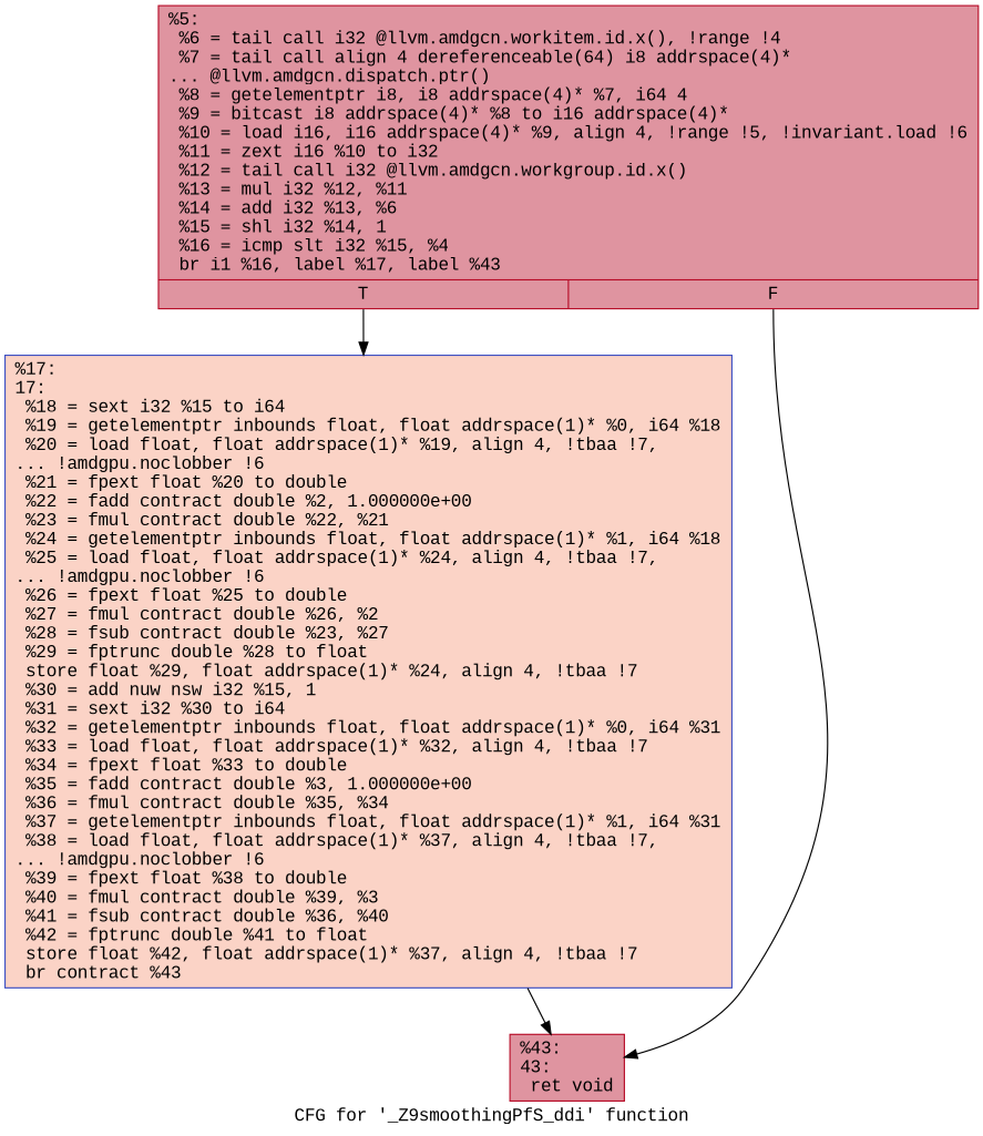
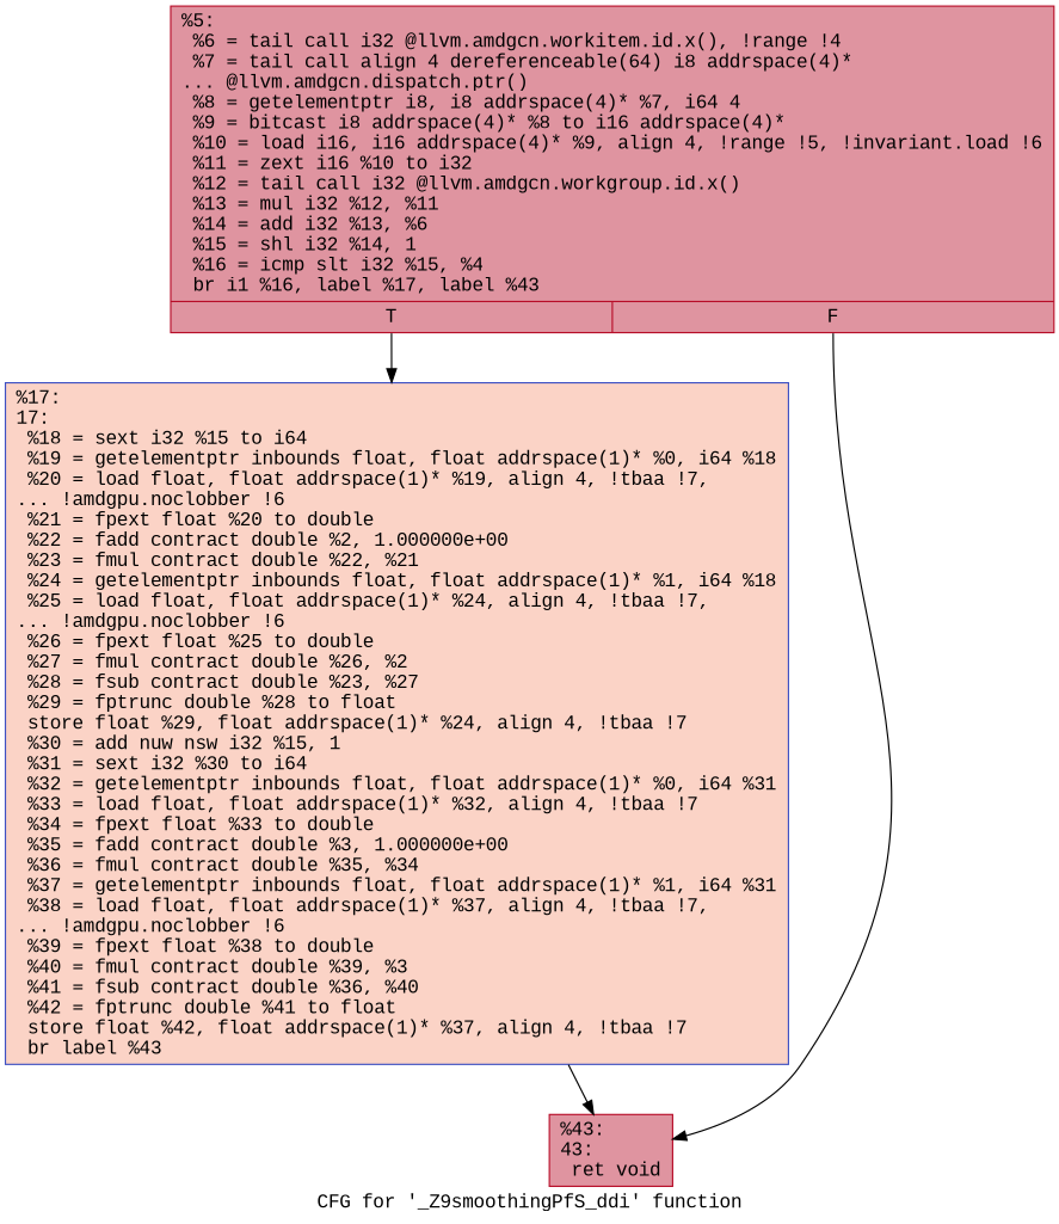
  digraph {
    label="CFG for '_Z9smoothingPfS_ddi' function"
    fontname="Liberation Mono"
    node [color="#b70d28ff" fillcolor="#b70d2870" shape=record style=filled fontname="Liberation Mono"]
    edge [fontname="Liberation Mono"]
    n1 [label="{%5:\l  %6 = tail call i32 @llvm.amdgcn.workitem.id.x(), !range !4\l  %7 = tail call align 4 dereferenceable(64) i8 addrspace(4)*\l... @llvm.amdgcn.dispatch.ptr()\l  %8 = getelementptr i8, i8 addrspace(4)* %7, i64 4\l  %9 = bitcast i8 addrspace(4)* %8 to i16 addrspace(4)*\l  %10 = load i16, i16 addrspace(4)* %9, align 4, !range !5, !invariant.load !6\l  %11 = zext i16 %10 to i32\l  %12 = tail call i32 @llvm.amdgcn.workgroup.id.x()\l  %13 = mul i32 %12, %11\l  %14 = add i32 %13, %6\l  %15 = shl i32 %14, 1\l  %16 = icmp slt i32 %15, %4\l  br i1 %16, label %17, label %43\l|{<s0>T|<s1>F}}"]
-   n2 [color="#3d50c3ff" fillcolor="#f59c7d70" label="{%17:\l17:                                               \l  %18 = sext i32 %15 to i64\l  %19 = getelementptr inbounds float, float addrspace(1)* %0, i64 %18\l  %20 = load float, float addrspace(1)* %19, align 4, !tbaa !7,\l... !amdgpu.noclobber !6\l  %21 = fpext float %20 to double\l  %22 = fadd contract double %2, 1.000000e+00\l  %23 = fmul contract double %22, %21\l  %24 = getelementptr inbounds float, float addrspace(1)* %1, i64 %18\l  %25 = load float, float addrspace(1)* %24, align 4, !tbaa !7,\l... !amdgpu.noclobber !6\l  %26 = fpext float %25 to double\l  %27 = fmul contract double %26, %2\l  %28 = fsub contract double %23, %27\l  %29 = fptrunc double %28 to float\l  store float %29, float addrspace(1)* %24, align 4, !tbaa !7\l  %30 = add nuw nsw i32 %15, 1\l  %31 = sext i32 %30 to i64\l  %32 = getelementptr inbounds float, float addrspace(1)* %0, i64 %31\l  %33 = load float, float addrspace(1)* %32, align 4, !tbaa !7\l  %34 = fpext float %33 to double\l  %35 = fadd contract double %3, 1.000000e+00\l  %36 = fmul contract double %35, %34\l  %37 = getelementptr inbounds float, float addrspace(1)* %1, i64 %31\l  %38 = load float, float addrspace(1)* %37, align 4, !tbaa !7,\l... !amdgpu.noclobber !6\l  %39 = fpext float %38 to double\l  %40 = fmul contract double %39, %3\l  %41 = fsub contract double %36, %40\l  %42 = fptrunc double %41 to float\l  store float %42, float addrspace(1)* %37, align 4, !tbaa !7\l  br contract %43\l}"]
+   n2 [color="#3d50c3ff" fillcolor="#f59c7d70" label="{%17:\l17:                                               \l  %18 = sext i32 %15 to i64\l  %19 = getelementptr inbounds float, float addrspace(1)* %0, i64 %18\l  %20 = load float, float addrspace(1)* %19, align 4, !tbaa !7,\l... !amdgpu.noclobber !6\l  %21 = fpext float %20 to double\l  %22 = fadd contract double %2, 1.000000e+00\l  %23 = fmul contract double %22, %21\l  %24 = getelementptr inbounds float, float addrspace(1)* %1, i64 %18\l  %25 = load float, float addrspace(1)* %24, align 4, !tbaa !7,\l... !amdgpu.noclobber !6\l  %26 = fpext float %25 to double\l  %27 = fmul contract double %26, %2\l  %28 = fsub contract double %23, %27\l  %29 = fptrunc double %28 to float\l  store float %29, float addrspace(1)* %24, align 4, !tbaa !7\l  %30 = add nuw nsw i32 %15, 1\l  %31 = sext i32 %30 to i64\l  %32 = getelementptr inbounds float, float addrspace(1)* %0, i64 %31\l  %33 = load float, float addrspace(1)* %32, align 4, !tbaa !7\l  %34 = fpext float %33 to double\l  %35 = fadd contract double %3, 1.000000e+00\l  %36 = fmul contract double %35, %34\l  %37 = getelementptr inbounds float, float addrspace(1)* %1, i64 %31\l  %38 = load float, float addrspace(1)* %37, align 4, !tbaa !7,\l... !amdgpu.noclobber !6\l  %39 = fpext float %38 to double\l  %40 = fmul contract double %39, %3\l  %41 = fsub contract double %36, %40\l  %42 = fptrunc double %41 to float\l  store float %42, float addrspace(1)* %37, align 4, !tbaa !7\l  br label %43\l}"]
    n3 [label="{%43:\l43:                                               \l  ret void\l}"]
    n1 -> n2 [tailport=s0]
    n1 -> n3 [tailport=s1]
    n2 -> n3
  }
